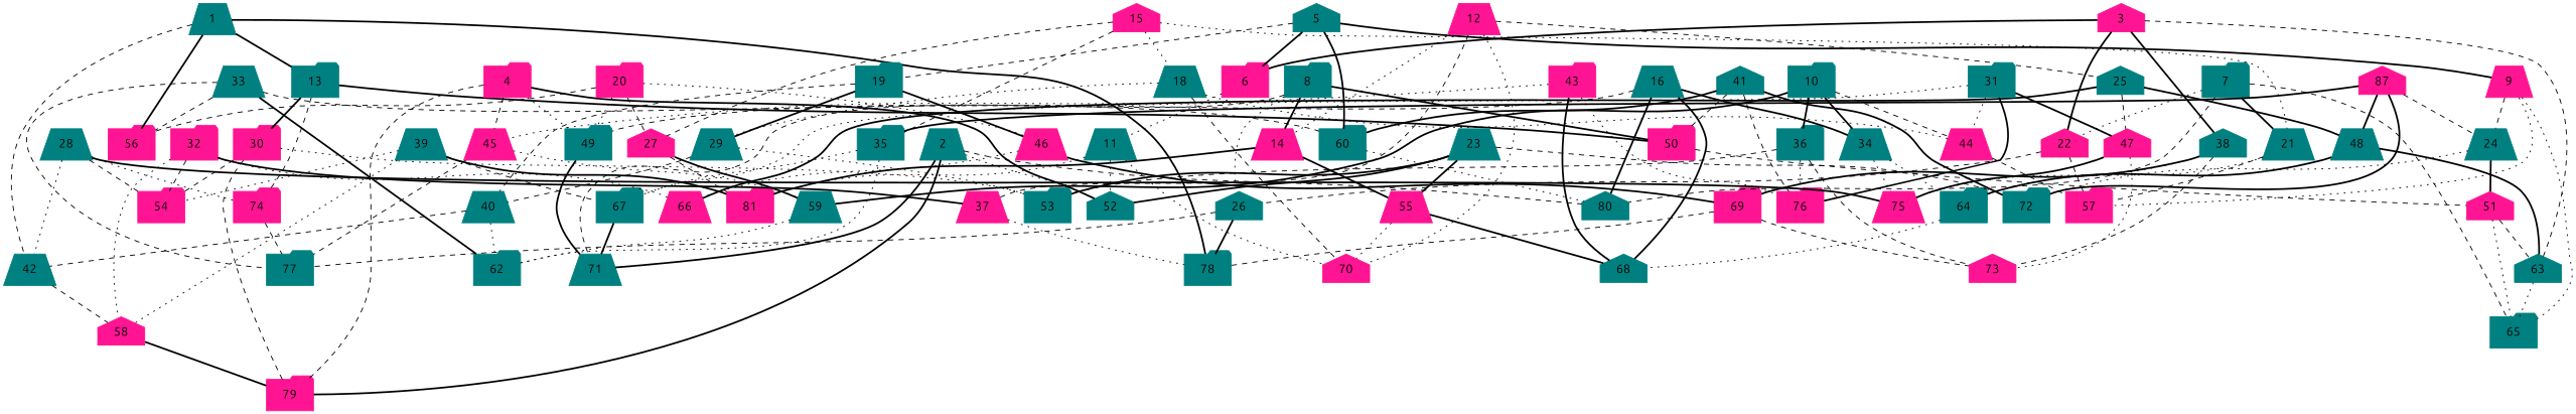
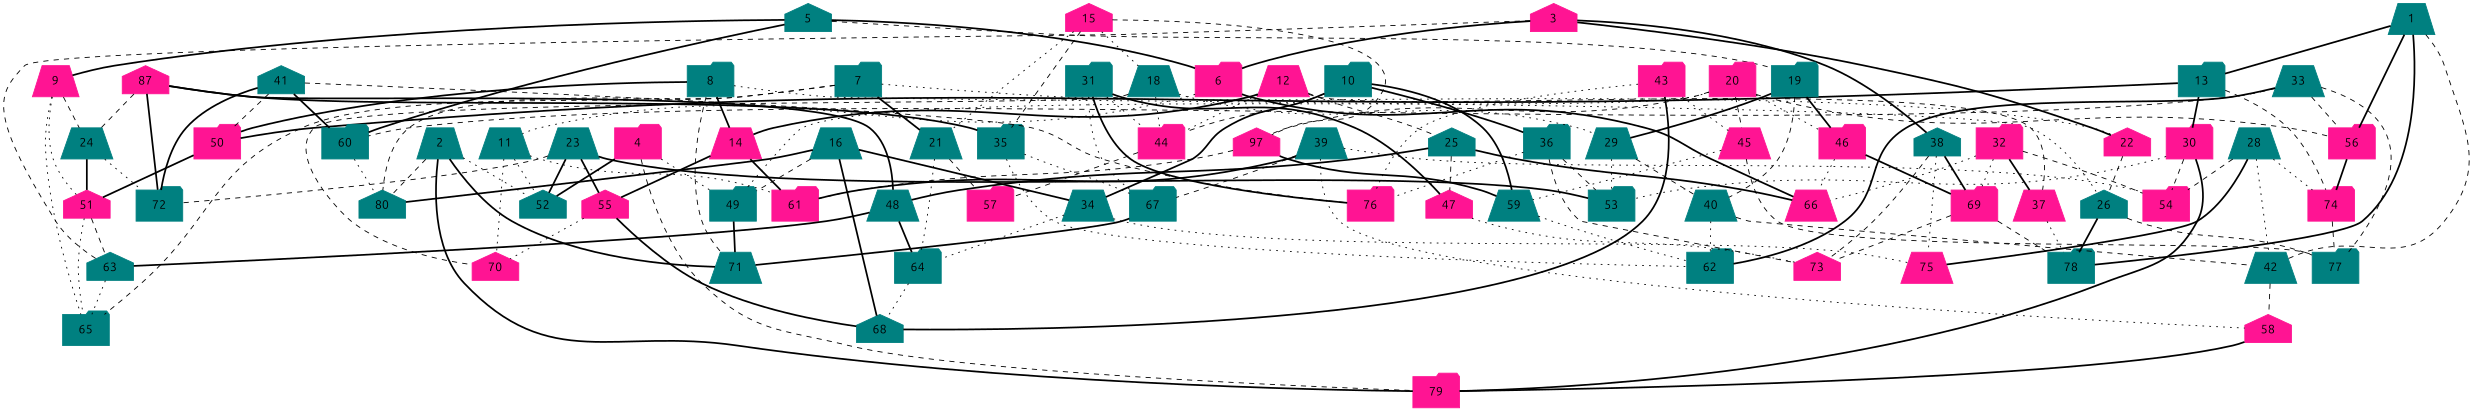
  graph {
    fontname=Ubuntu
    node [color=teal fontname=Ubuntu shape=folder style=filled]
    edge [fontname=Ubuntu style=bold]
    1 [shape=trapezium]
    13
    42 [shape=trapezium]
    56 [color=deeppink]
    78
    50 [color=deeppink]
    30 [color=deeppink]
    74 [color=deeppink]
    58 [color=deeppink shape=house]
    2 [shape=trapezium]
    52 [shape=house]
    71 [shape=trapezium]
    79 [color=deeppink]
    80 [shape=house]
    3 [color=deeppink shape=house]
    6 [color=deeppink]
    22 [color=deeppink shape=house]
    38 [shape=house]
    63 [shape=house]
    11 [shape=trapezium]
    66 [color=deeppink shape=trapezium]
    26 [shape=house]
    57 [color=deeppink]
    75 [color=deeppink shape=trapezium]
    73 [color=deeppink shape=house]
    69 [color=deeppink]
    65
    4 [color=deeppink]
    45 [color=deeppink shape=trapezium]
    49
    59 [shape=trapezium]
    77
    5 [shape=house]
    9 [color=deeppink shape=trapezium]
    19
    60
    24 [shape=trapezium]
    29 [shape=trapezium]
    40 [shape=trapezium]
-   46 [color=deeppink shape=trapezium]
-   61 [color=deeppink label=81]
+   46 [color=deeppink]
+   61 [color=deeppink]
    70 [color=deeppink shape=house]
    7
    21 [shape=trapezium]
    64
    8
    14 [color=deeppink shape=trapezium]
-   55 [color=deeppink shape=trapezium]
+   55 [color=deeppink shape=house]
    51 [color=deeppink shape=house]
    72
    34 [shape=trapezium]
    10
    36
-   44 [color=deeppink shape=trapezium]
+   44 [color=deeppink]
    53
    76 [color=deeppink]
    62
    12 [color=deeppink shape=trapezium]
    25 [shape=house]
    37 [color=deeppink shape=trapezium]
    48 [shape=trapezium]
    47 [color=deeppink shape=house]
    54 [color=deeppink]
    68 [shape=house]
    15 [color=deeppink shape=house]
    18 [shape=trapezium]
-   27 [color=deeppink shape=house]
+   27 [color=deeppink shape=house label=97]
    35
    67
    16 [shape=trapezium]
    n71 [color=deeppink label=87 shape=house]
    20 [color=deeppink]
    23 [shape=trapezium]
    28 [shape=trapezium]
    31
    32 [color=deeppink]
    33 [shape=trapezium]
    43 [color=deeppink]
    39 [shape=trapezium]
    41 [shape=house]
    1 -- 13
    1 -- 42 [style=dashed]
    1 -- 56
    1 -- 78
    13 -- 50
    13 -- 30
    13 -- 74 [style=dashed]
    42 -- 58 [style=dashed]
-   50 -- 51 [style=dashed]
-   30 -- 79 [style=dashed]
+   56 -- 74
+   50 -- 51
+   30 -- 79
    30 -- 53 [style=dotted]
    30 -- 54 [style=dashed]
    74 -- 77 [style=dashed]
    58 -- 79
    2 -- 52 [style=dotted]
    2 -- 71
    2 -- 79
    2 -- 80 [style=dashed]
    3 -- 6
    3 -- 22
    3 -- 38
    3 -- 63 [style=dashed]
    6 -- 11 [style=dotted]
+   6 -- 66
    22 -- 26 [style=dashed]
-   22 -- 57 [style=dashed]
    38 -- 75 [style=dotted]
    38 -- 73 [style=dashed]
    38 -- 69
    63 -- 65 [style=dotted]
    11 -- 52 [style=dotted]
    11 -- 61 [style=dotted]
    11 -- 70 [style=dotted]
    26 -- 78
    26 -- 77 [style=dashed]
    69 -- 78 [style=dashed]
    69 -- 73 [style=dashed]
    4 -- 52
    4 -- 79 [style=dashed]
-   4 -- 45 [style=dashed]
+   20 -- 45 [style=dashed]
    4 -- 49 [style=dotted]
    45 -- 59 [style=dotted]
    45 -- 77 [style=dashed]
    49 -- 71
    59 -- 62 [style=dotted]
    5 -- 6
    5 -- 9
    5 -- 19 [style=dashed]
    5 -- 60
-   9 -- 57 [style=dotted]
+   9 -- 51 [style=dotted]
    9 -- 65 [style=dotted]
    9 -- 24 [style=dashed]
    19 -- 29
    19 -- 40 [style=dashed]
    19 -- 46
    60 -- 80 [style=dotted]
    24 -- 51
    24 -- 72 [style=dotted]
    29 -- 40 [style=dashed]
    29 -- 53 [style=dotted]
    40 -- 42 [style=dashed]
    40 -- 62 [style=dotted]
    46 -- 66 [style=dotted]
    46 -- 69
    7 -- 80 [style=dashed]
    7 -- 22 [style=dotted]
    7 -- 65 [style=dashed]
    7 -- 21
    21 -- 57 [style=dashed]
    21 -- 64 [style=dotted]
    64 -- 68 [style=dotted]
    8 -- 50
    8 -- 71 [style=dashed]
    8 -- 26 [style=dotted]
    8 -- 14
    14 -- 61
    14 -- 55
    55 -- 70 [style=dotted]
    55 -- 68
    51 -- 63 [style=dashed]
    51 -- 65 [style=dotted]
    34 -- 75 [style=dotted]
    34 -- 64 [style=dotted]
    10 -- 59
    10 -- 34
    10 -- 36
    10 -- 44 [style=dashed]
    36 -- 73 [style=dashed]
    36 -- 53 [style=dashed]
    36 -- 76 [style=dotted]
    44 -- 57 [style=dashed]
-   12 -- 70 [style=dotted]
-   12 -- 14 [style=dotted]
+   12 -- 44 [style=dotted]
+   12 -- 14
    12 -- 25 [style=dashed]
    12 -- 37 [style=dashed]
    25 -- 66
    25 -- 48
    25 -- 47 [style=dashed]
    37 -- 78 [style=dotted]
    48 -- 63
    48 -- 64
-   47 -- 75
    47 -- 73 [style=dotted]
    15 -- 21 [style=dotted]
    15 -- 18 [style=dotted]
    15 -- 27 [style=dashed]
    15 -- 35 [style=dashed]
    18 -- 29 [style=dotted]
    18 -- 70 [style=dashed]
    18 -- 44 [style=dotted]
    27 -- 59
    27 -- 61 [style=dashed]
    35 -- 62 [style=dotted]
    35 -- 67 [style=dotted]
    67 -- 71
    16 -- 80
    16 -- 49 [style=dashed]
    16 -- 34
    16 -- 68
    n71 -- 24 [style=dashed]
    n71 -- 72
    n71 -- 48
    n71 -- 35
    20 -- 56 [style=dashed]
    20 -- 49 [style=dotted]
    20 -- 46 [style=dotted]
    20 -- 27 [style=dashed]
    23 -- 52
    23 -- 55
    23 -- 72 [style=dashed]
    23 -- 53
    28 -- 42 [style=dotted]
    28 -- 74 [style=dotted]
    28 -- 75
    28 -- 54 [style=dashed]
    31 -- 44 [style=dotted]
    31 -- 76
    31 -- 47
    31 -- 67 [style=dotted]
-   32 -- 58 [style=dotted]
+   32 -- 69 [style=dotted]
    32 -- 66 [style=dotted]
    32 -- 37
    32 -- 54 [style=dashed]
    33 -- 56 [style=dashed]
    33 -- 77 [style=dashed]
    33 -- 60 [style=dashed]
    33 -- 62
    43 -- 45 [style=dotted]
    43 -- 76 [style=dotted]
    43 -- 68
    39 -- 58 [style=dotted]
    39 -- 61
    39 -- 54 [style=dotted]
    39 -- 67 [style=dashed]
    41 -- 50 [style=dashed]
    41 -- 60
    41 -- 72
    41 -- 76 [style=dashed]
  }
